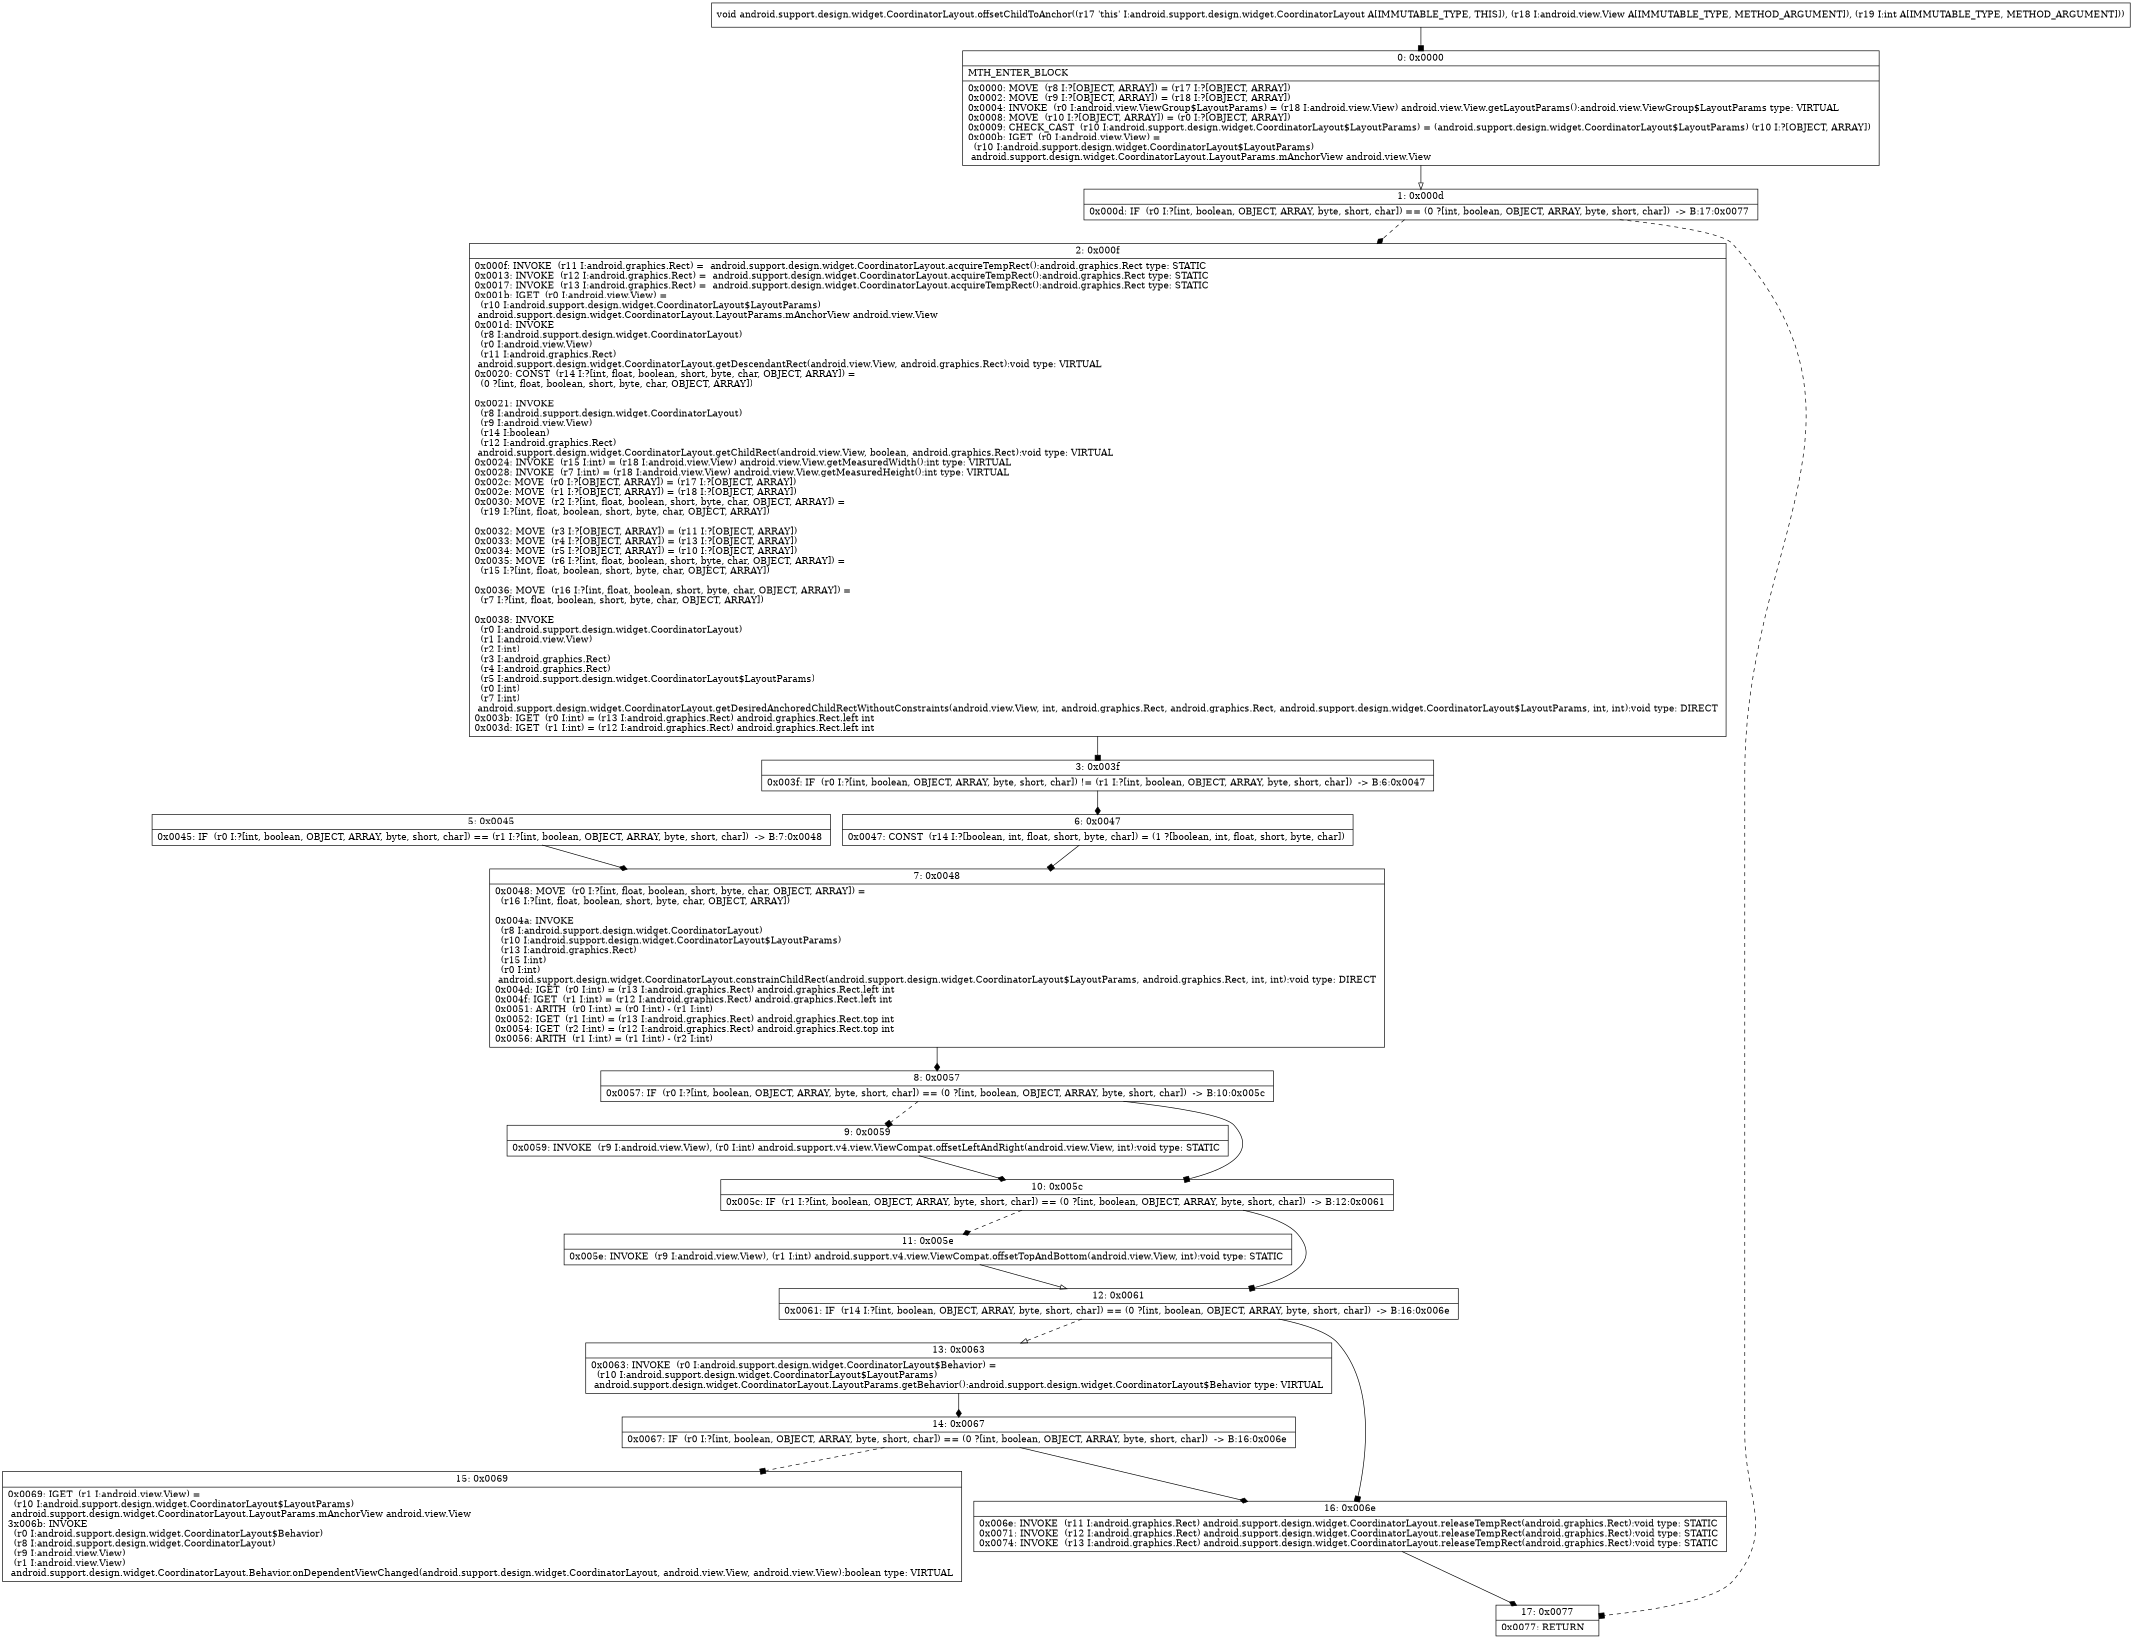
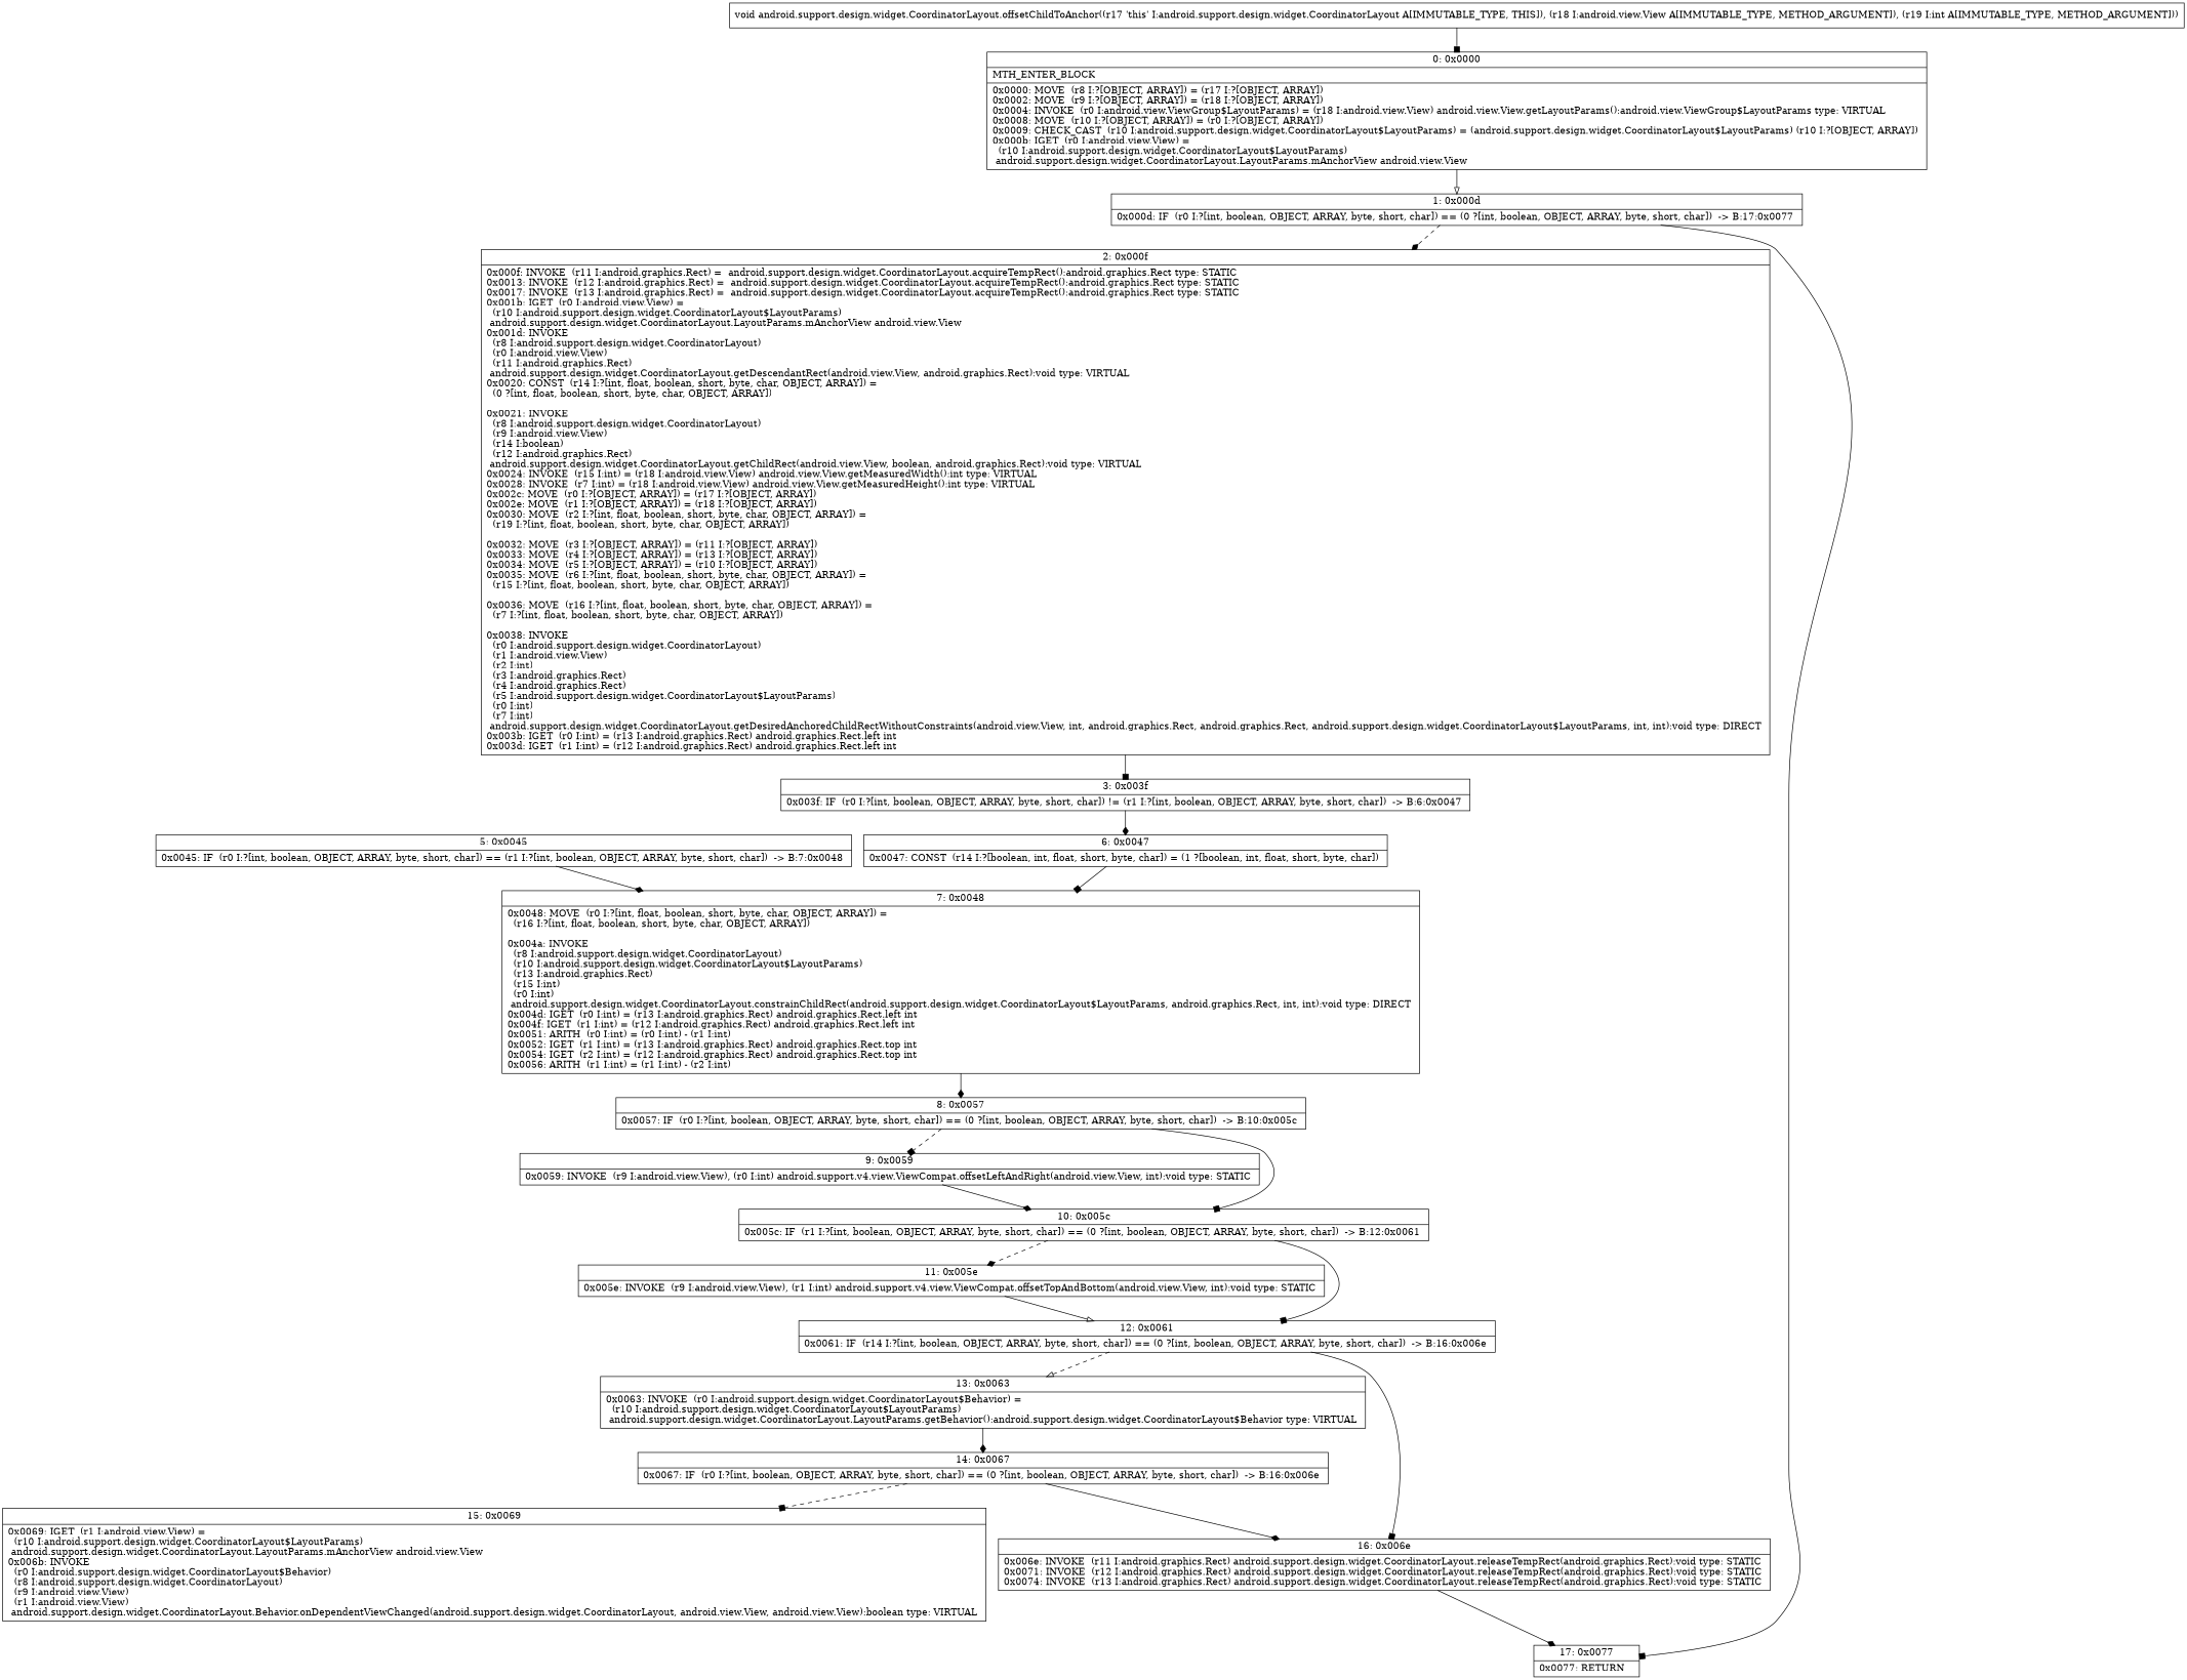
  digraph {
    node [shape=record]
    edge [arrowhead=diamond]
    n1 [label="{0\:\ 0x0000|MTH_ENTER_BLOCK\l|0x0000: MOVE  (r8 I:?[OBJECT, ARRAY]) = (r17 I:?[OBJECT, ARRAY]) \l0x0002: MOVE  (r9 I:?[OBJECT, ARRAY]) = (r18 I:?[OBJECT, ARRAY]) \l0x0004: INVOKE  (r0 I:android.view.ViewGroup$LayoutParams) = (r18 I:android.view.View) android.view.View.getLayoutParams():android.view.ViewGroup$LayoutParams type: VIRTUAL \l0x0008: MOVE  (r10 I:?[OBJECT, ARRAY]) = (r0 I:?[OBJECT, ARRAY]) \l0x0009: CHECK_CAST  (r10 I:android.support.design.widget.CoordinatorLayout$LayoutParams) = (android.support.design.widget.CoordinatorLayout$LayoutParams) (r10 I:?[OBJECT, ARRAY]) \l0x000b: IGET  (r0 I:android.view.View) = \l  (r10 I:android.support.design.widget.CoordinatorLayout$LayoutParams)\l android.support.design.widget.CoordinatorLayout.LayoutParams.mAnchorView android.view.View \l}"]
    n2 [label="{1\:\ 0x000d|0x000d: IF  (r0 I:?[int, boolean, OBJECT, ARRAY, byte, short, char]) == (0 ?[int, boolean, OBJECT, ARRAY, byte, short, char])  \-\> B:17:0x0077 \l}"]
    n3 [label="{2\:\ 0x000f|0x000f: INVOKE  (r11 I:android.graphics.Rect) =  android.support.design.widget.CoordinatorLayout.acquireTempRect():android.graphics.Rect type: STATIC \l0x0013: INVOKE  (r12 I:android.graphics.Rect) =  android.support.design.widget.CoordinatorLayout.acquireTempRect():android.graphics.Rect type: STATIC \l0x0017: INVOKE  (r13 I:android.graphics.Rect) =  android.support.design.widget.CoordinatorLayout.acquireTempRect():android.graphics.Rect type: STATIC \l0x001b: IGET  (r0 I:android.view.View) = \l  (r10 I:android.support.design.widget.CoordinatorLayout$LayoutParams)\l android.support.design.widget.CoordinatorLayout.LayoutParams.mAnchorView android.view.View \l0x001d: INVOKE  \l  (r8 I:android.support.design.widget.CoordinatorLayout)\l  (r0 I:android.view.View)\l  (r11 I:android.graphics.Rect)\l android.support.design.widget.CoordinatorLayout.getDescendantRect(android.view.View, android.graphics.Rect):void type: VIRTUAL \l0x0020: CONST  (r14 I:?[int, float, boolean, short, byte, char, OBJECT, ARRAY]) = \l  (0 ?[int, float, boolean, short, byte, char, OBJECT, ARRAY])\l \l0x0021: INVOKE  \l  (r8 I:android.support.design.widget.CoordinatorLayout)\l  (r9 I:android.view.View)\l  (r14 I:boolean)\l  (r12 I:android.graphics.Rect)\l android.support.design.widget.CoordinatorLayout.getChildRect(android.view.View, boolean, android.graphics.Rect):void type: VIRTUAL \l0x0024: INVOKE  (r15 I:int) = (r18 I:android.view.View) android.view.View.getMeasuredWidth():int type: VIRTUAL \l0x0028: INVOKE  (r7 I:int) = (r18 I:android.view.View) android.view.View.getMeasuredHeight():int type: VIRTUAL \l0x002c: MOVE  (r0 I:?[OBJECT, ARRAY]) = (r17 I:?[OBJECT, ARRAY]) \l0x002e: MOVE  (r1 I:?[OBJECT, ARRAY]) = (r18 I:?[OBJECT, ARRAY]) \l0x0030: MOVE  (r2 I:?[int, float, boolean, short, byte, char, OBJECT, ARRAY]) = \l  (r19 I:?[int, float, boolean, short, byte, char, OBJECT, ARRAY])\l \l0x0032: MOVE  (r3 I:?[OBJECT, ARRAY]) = (r11 I:?[OBJECT, ARRAY]) \l0x0033: MOVE  (r4 I:?[OBJECT, ARRAY]) = (r13 I:?[OBJECT, ARRAY]) \l0x0034: MOVE  (r5 I:?[OBJECT, ARRAY]) = (r10 I:?[OBJECT, ARRAY]) \l0x0035: MOVE  (r6 I:?[int, float, boolean, short, byte, char, OBJECT, ARRAY]) = \l  (r15 I:?[int, float, boolean, short, byte, char, OBJECT, ARRAY])\l \l0x0036: MOVE  (r16 I:?[int, float, boolean, short, byte, char, OBJECT, ARRAY]) = \l  (r7 I:?[int, float, boolean, short, byte, char, OBJECT, ARRAY])\l \l0x0038: INVOKE  \l  (r0 I:android.support.design.widget.CoordinatorLayout)\l  (r1 I:android.view.View)\l  (r2 I:int)\l  (r3 I:android.graphics.Rect)\l  (r4 I:android.graphics.Rect)\l  (r5 I:android.support.design.widget.CoordinatorLayout$LayoutParams)\l  (r0 I:int)\l  (r7 I:int)\l android.support.design.widget.CoordinatorLayout.getDesiredAnchoredChildRectWithoutConstraints(android.view.View, int, android.graphics.Rect, android.graphics.Rect, android.support.design.widget.CoordinatorLayout$LayoutParams, int, int):void type: DIRECT \l0x003b: IGET  (r0 I:int) = (r13 I:android.graphics.Rect) android.graphics.Rect.left int \l0x003d: IGET  (r1 I:int) = (r12 I:android.graphics.Rect) android.graphics.Rect.left int \l}"]
    n4 [label="{17\:\ 0x0077|0x0077: RETURN   \l}"]
    n5 [label="{3\:\ 0x003f|0x003f: IF  (r0 I:?[int, boolean, OBJECT, ARRAY, byte, short, char]) != (r1 I:?[int, boolean, OBJECT, ARRAY, byte, short, char])  \-\> B:6:0x0047 \l}"]
    n6 [label="{6\:\ 0x0047|0x0047: CONST  (r14 I:?[boolean, int, float, short, byte, char]) = (1 ?[boolean, int, float, short, byte, char]) \l}"]
    n7 [label="{7\:\ 0x0048|0x0048: MOVE  (r0 I:?[int, float, boolean, short, byte, char, OBJECT, ARRAY]) = \l  (r16 I:?[int, float, boolean, short, byte, char, OBJECT, ARRAY])\l \l0x004a: INVOKE  \l  (r8 I:android.support.design.widget.CoordinatorLayout)\l  (r10 I:android.support.design.widget.CoordinatorLayout$LayoutParams)\l  (r13 I:android.graphics.Rect)\l  (r15 I:int)\l  (r0 I:int)\l android.support.design.widget.CoordinatorLayout.constrainChildRect(android.support.design.widget.CoordinatorLayout$LayoutParams, android.graphics.Rect, int, int):void type: DIRECT \l0x004d: IGET  (r0 I:int) = (r13 I:android.graphics.Rect) android.graphics.Rect.left int \l0x004f: IGET  (r1 I:int) = (r12 I:android.graphics.Rect) android.graphics.Rect.left int \l0x0051: ARITH  (r0 I:int) = (r0 I:int) \- (r1 I:int) \l0x0052: IGET  (r1 I:int) = (r13 I:android.graphics.Rect) android.graphics.Rect.top int \l0x0054: IGET  (r2 I:int) = (r12 I:android.graphics.Rect) android.graphics.Rect.top int \l0x0056: ARITH  (r1 I:int) = (r1 I:int) \- (r2 I:int) \l}"]
    n8 [label="{5\:\ 0x0045|0x0045: IF  (r0 I:?[int, boolean, OBJECT, ARRAY, byte, short, char]) == (r1 I:?[int, boolean, OBJECT, ARRAY, byte, short, char])  \-\> B:7:0x0048 \l}"]
    n9 [label="{8\:\ 0x0057|0x0057: IF  (r0 I:?[int, boolean, OBJECT, ARRAY, byte, short, char]) == (0 ?[int, boolean, OBJECT, ARRAY, byte, short, char])  \-\> B:10:0x005c \l}"]
    n10 [label="{9\:\ 0x0059|0x0059: INVOKE  (r9 I:android.view.View), (r0 I:int) android.support.v4.view.ViewCompat.offsetLeftAndRight(android.view.View, int):void type: STATIC \l}"]
    n11 [label="{10\:\ 0x005c|0x005c: IF  (r1 I:?[int, boolean, OBJECT, ARRAY, byte, short, char]) == (0 ?[int, boolean, OBJECT, ARRAY, byte, short, char])  \-\> B:12:0x0061 \l}"]
    n12 [label="{11\:\ 0x005e|0x005e: INVOKE  (r9 I:android.view.View), (r1 I:int) android.support.v4.view.ViewCompat.offsetTopAndBottom(android.view.View, int):void type: STATIC \l}"]
    n13 [label="{12\:\ 0x0061|0x0061: IF  (r14 I:?[int, boolean, OBJECT, ARRAY, byte, short, char]) == (0 ?[int, boolean, OBJECT, ARRAY, byte, short, char])  \-\> B:16:0x006e \l}"]
    n14 [label="{13\:\ 0x0063|0x0063: INVOKE  (r0 I:android.support.design.widget.CoordinatorLayout$Behavior) = \l  (r10 I:android.support.design.widget.CoordinatorLayout$LayoutParams)\l android.support.design.widget.CoordinatorLayout.LayoutParams.getBehavior():android.support.design.widget.CoordinatorLayout$Behavior type: VIRTUAL \l}"]
    n15 [label="{16\:\ 0x006e|0x006e: INVOKE  (r11 I:android.graphics.Rect) android.support.design.widget.CoordinatorLayout.releaseTempRect(android.graphics.Rect):void type: STATIC \l0x0071: INVOKE  (r12 I:android.graphics.Rect) android.support.design.widget.CoordinatorLayout.releaseTempRect(android.graphics.Rect):void type: STATIC \l0x0074: INVOKE  (r13 I:android.graphics.Rect) android.support.design.widget.CoordinatorLayout.releaseTempRect(android.graphics.Rect):void type: STATIC \l}"]
    n16 [label="{14\:\ 0x0067|0x0067: IF  (r0 I:?[int, boolean, OBJECT, ARRAY, byte, short, char]) == (0 ?[int, boolean, OBJECT, ARRAY, byte, short, char])  \-\> B:16:0x006e \l}"]
-   n17 [label="{15\:\ 0x0069|0x0069: IGET  (r1 I:android.view.View) = \l  (r10 I:android.support.design.widget.CoordinatorLayout$LayoutParams)\l android.support.design.widget.CoordinatorLayout.LayoutParams.mAnchorView android.view.View \l3x006b: INVOKE  \l  (r0 I:android.support.design.widget.CoordinatorLayout$Behavior)\l  (r8 I:android.support.design.widget.CoordinatorLayout)\l  (r9 I:android.view.View)\l  (r1 I:android.view.View)\l android.support.design.widget.CoordinatorLayout.Behavior.onDependentViewChanged(android.support.design.widget.CoordinatorLayout, android.view.View, android.view.View):boolean type: VIRTUAL \l}"]
+   n17 [label="{15\:\ 0x0069|0x0069: IGET  (r1 I:android.view.View) = \l  (r10 I:android.support.design.widget.CoordinatorLayout$LayoutParams)\l android.support.design.widget.CoordinatorLayout.LayoutParams.mAnchorView android.view.View \l0x006b: INVOKE  \l  (r0 I:android.support.design.widget.CoordinatorLayout$Behavior)\l  (r8 I:android.support.design.widget.CoordinatorLayout)\l  (r9 I:android.view.View)\l  (r1 I:android.view.View)\l android.support.design.widget.CoordinatorLayout.Behavior.onDependentViewChanged(android.support.design.widget.CoordinatorLayout, android.view.View, android.view.View):boolean type: VIRTUAL \l}"]
    n18 [label="{void android.support.design.widget.CoordinatorLayout.offsetChildToAnchor((r17 'this' I:android.support.design.widget.CoordinatorLayout A[IMMUTABLE_TYPE, THIS]), (r18 I:android.view.View A[IMMUTABLE_TYPE, METHOD_ARGUMENT]), (r19 I:int A[IMMUTABLE_TYPE, METHOD_ARGUMENT])) }"]
    n1 -> n2 [arrowhead=onormal]
    n2 -> n3 [style=dashed]
-   n2 -> n4 [arrowhead=box style=dashed]
+   n2 -> n4 [arrowhead=box]
    n3 -> n5 [arrowhead=box]
    n5 -> n6
    n6 -> n7 [arrowhead=box]
    n7 -> n9
    n8 -> n7
    n9 -> n10 [arrowhead=box style=dashed]
    n9 -> n11 [arrowhead=box]
    n10 -> n11
    n11 -> n12 [style=dashed]
    n11 -> n13 [arrowhead=box]
    n12 -> n13 [arrowhead=onormal]
    n13 -> n14 [arrowhead=onormal style=dashed]
    n13 -> n15 [arrowhead=box]
    n14 -> n16
    n15 -> n4
    n16 -> n15
    n16 -> n17 [arrowhead=box style=dashed]
    n18 -> n1 [arrowhead=box]
  }
